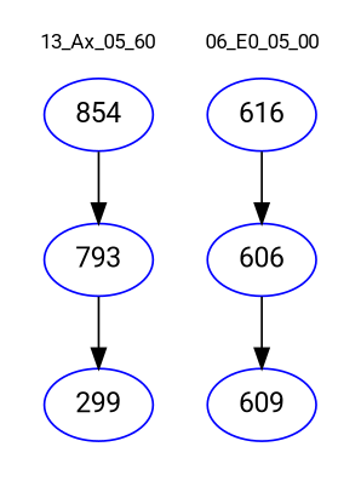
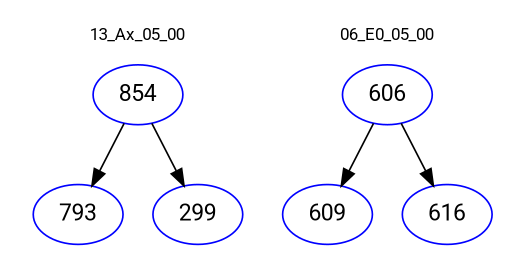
  digraph {
    fontname=Roboto
    node [color=blue fontname=Roboto]
    edge [color=black fontname=Roboto]
    n1 [label=793]
    n2 [label=299]
    n3 [label=854]
    n4 [label=606]
    n5 [label=609]
    n6 [label=616]
    subgraph cluster_1 {
      color=white
      fontsize=10
-     label="13_Ax_05_60"
+     label="13_Ax_05_00"
      n1
      n2
      n3
    }
    subgraph cluster_2 {
      color=white
      fontsize=10
      label="06_E0_05_00"
      n4
      n5
      n6
    }
-   n1 -> n2
+   n3 -> n2
    n3 -> n1
    n4 -> n5
-   n6 -> n4
+   n4 -> n6
  }
